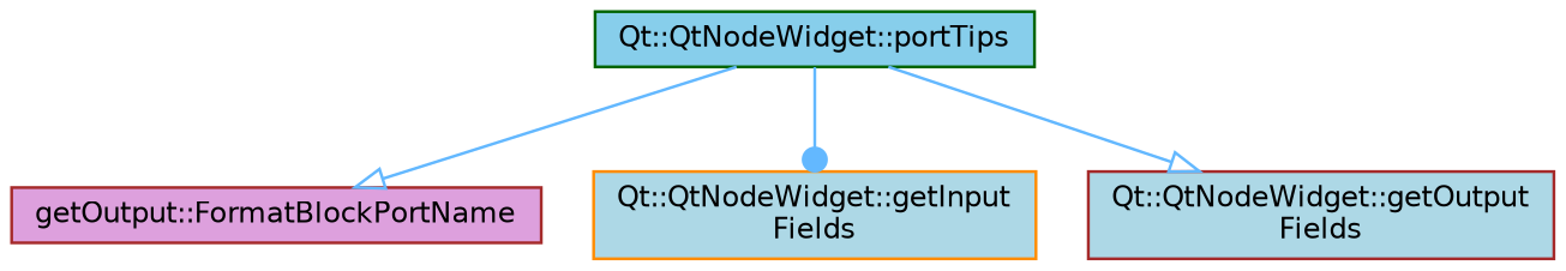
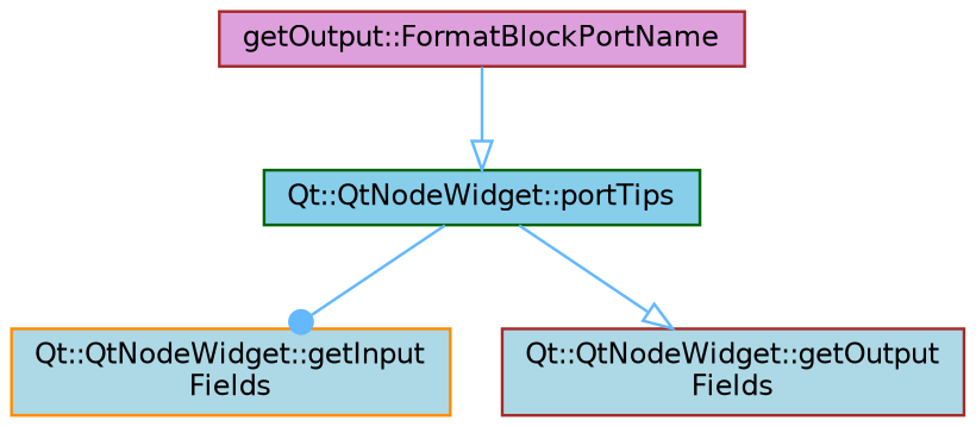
  digraph {
    rankdir=TB
    node [color=brown fillcolor=lightblue fontname=Helvetica fontsize=10 shape=box style=filled]
    edge [arrowhead=onormal color=steelblue1 fontname=Helvetica fontsize=10 labelfontname=Helvetica labelfontsize=10 style=solid]
    n1 [color=darkgreen fillcolor=skyblue fontcolor=black height=0.2 label="Qt::QtNodeWidget::portTips" width=0.4]
    n2 [fillcolor=plum height=0.2 label="getOutput::FormatBlockPortName" width=0.4]
    n3 [color=darkorange height=0.2 label="Qt::QtNodeWidget::getInput\lFields" width=0.4]
    n4 [height=0.2 label="Qt::QtNodeWidget::getOutput\lFields" width=0.4]
-   n1 -> n2
+   n2 -> n1
    n1 -> n3 [arrowhead=dot]
    n1 -> n4
  }
